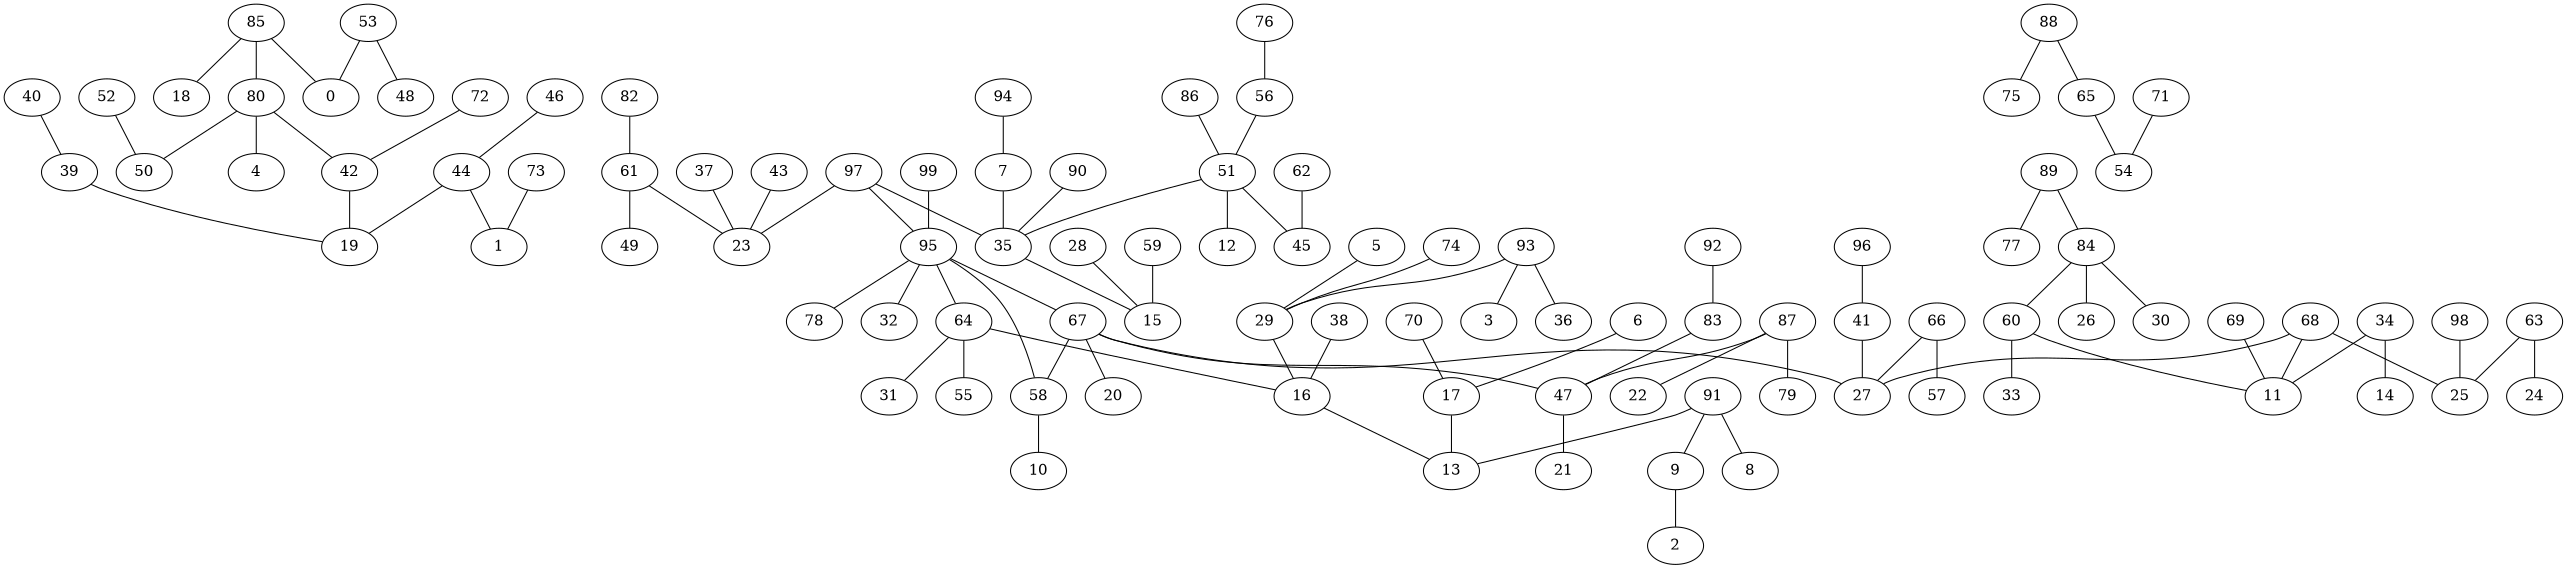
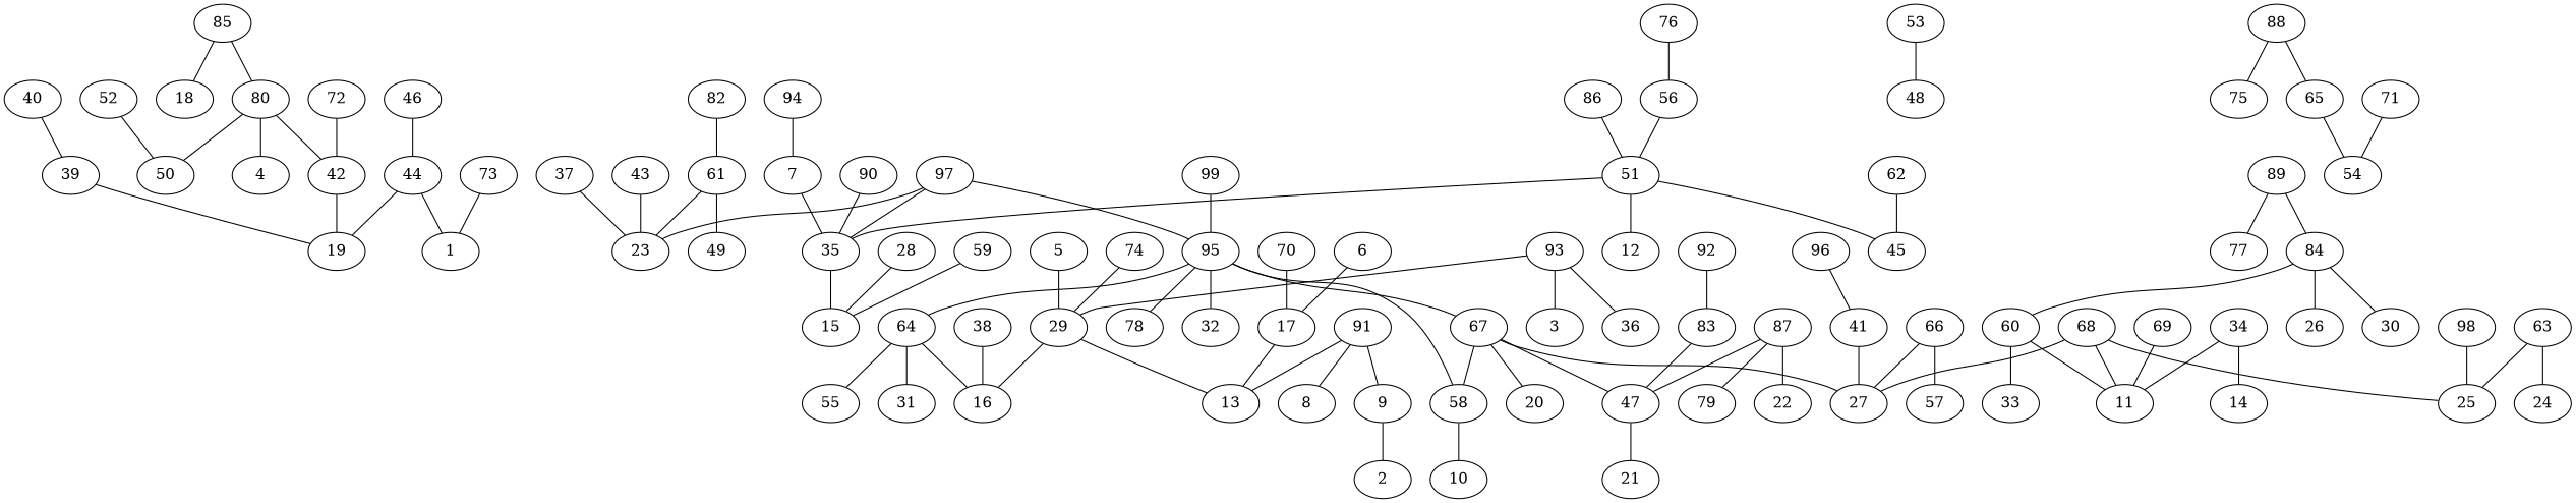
  digraph {
    edge [color=black dir=none]
    40
    39
    19
    82
    61
    23
    49
    52
    50
    73
    1
    5
    29
    16
    28
    15
    53
    48
-   0
    88
    75
    65
    54
    94
    7
    35
    71
    89
    77
    84
    60
    26
    30
    34
    14
    21
    33
    11
    85
    18
    80
    4
    42
    62
    45
    97
    95
    64
    78
    32
    67
    58
    86
    51
    12
    17
    13
    55
    31
    83
    47
    93
    3
    36
    9
    2
    69
    27
    20
    10
    98
    25
    91
    8
    87
    79
    22
    41
    99
    74
    68
    6
    72
    38
    92
    76
    56
    63
    24
    44
    37
    46
    66
    57
    70
    43
    96
    59
    90
    subgraph sub_1 {
      40
      39
      19
      82
      61
      23
      49
      52
      50
      73
      1
      5
      29
      16
      28
      15
      53
      48
-     0
      88
      75
      65
      54
      94
      7
      35
      71
      89
      77
      84
      60
      26
      30
      34
      14
      21
      33
      11
      85
      18
      80
      4
      42
      62
      45
      97
      95
      64
      78
      32
      67
      58
      86
      51
      12
      17
      13
      55
      31
      83
      47
      93
      3
      36
      9
      2
      69
      27
      20
      10
      98
      25
      91
      8
      87
      79
      22
      41
      99
      74
      68
      6
      72
      38
      92
      76
      56
      63
      24
      44
      37
      46
      66
      57
      70
      43
      96
      59
      90
    }
    40 -> 39
    39 -> 19
    82 -> 61
    61 -> 23
    61 -> 49
    52 -> 50
    73 -> 1
    5 -> 29
    29 -> 16
-   16 -> 13
+   29 -> 13
    28 -> 15
    53 -> 48
-   53 -> 0
    88 -> 75
    88 -> 65
    65 -> 54
    94 -> 7
    7 -> 35
    35 -> 15
    71 -> 54
    89 -> 77
    89 -> 84
    84 -> 60
    84 -> 26
    84 -> 30
    60 -> 33
    60 -> 11
    34 -> 14
    34 -> 11
-   85 -> 0
    85 -> 18
    85 -> 80
    80 -> 50
    80 -> 4
    80 -> 42
    42 -> 19
    62 -> 45
    97 -> 23
    97 -> 35
    97 -> 95
    95 -> 64
    95 -> 78
    95 -> 32
    95 -> 67
    95 -> 58
    64 -> 16
    64 -> 55
    64 -> 31
    67 -> 58
    67 -> 47
    67 -> 27
    67 -> 20
    58 -> 10
    86 -> 51
    51 -> 35
    51 -> 45
    51 -> 12
    17 -> 13
    83 -> 47
    47 -> 21
    93 -> 29
    93 -> 3
    93 -> 36
    9 -> 2
    69 -> 11
    98 -> 25
    91 -> 13
    91 -> 9
    91 -> 8
    87 -> 47
    87 -> 79
    87 -> 22
    41 -> 27
    99 -> 95
    74 -> 29
    68 -> 11
    68 -> 27
    68 -> 25
    6 -> 17
    72 -> 42
    38 -> 16
    92 -> 83
    76 -> 56
    56 -> 51
    63 -> 25
    63 -> 24
    44 -> 19
    44 -> 1
    37 -> 23
    46 -> 44
    66 -> 27
    66 -> 57
    70 -> 17
    43 -> 23
    96 -> 41
    59 -> 15
    90 -> 35
  }
